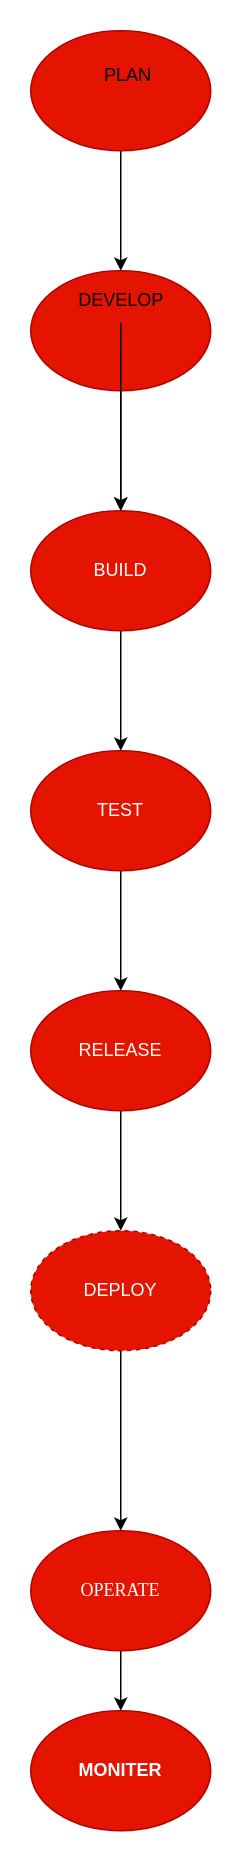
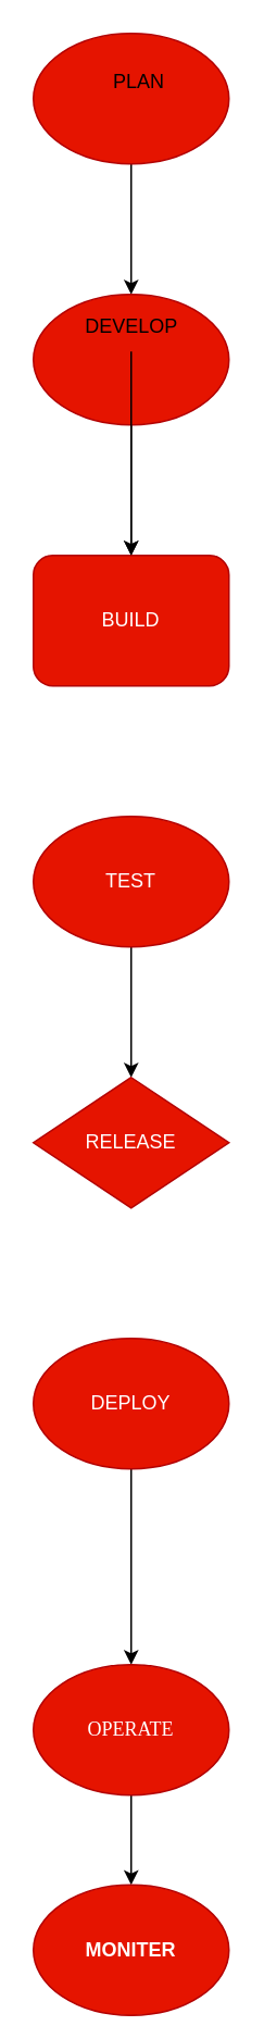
  <mxCell id="0" />
  <mxCell id="1" parent="0" />
  <mxCell id="2" value="" style="edgeStyle=orthogonalEdgeStyle;rounded=0;orthogonalLoop=1;jettySize=auto;html=1;" edge="1" parent="1" source="3" target="5"><mxGeometry relative="1" as="geometry" /></mxCell>
  <mxCell id="3" value="" style="ellipse;whiteSpace=wrap;html=1;fillColor=#e51400;fontColor=#ffffff;strokeColor=#B20000;" vertex="1" parent="1"><mxGeometry x="20" y="20" width="120" height="80" as="geometry" /></mxCell>
  <mxCell id="4" value="" style="edgeStyle=orthogonalEdgeStyle;rounded=0;orthogonalLoop=1;jettySize=auto;html=1;" edge="1" parent="1" source="5" target="7"><mxGeometry relative="1" as="geometry" /></mxCell>
  <mxCell id="5" value="" style="ellipse;whiteSpace=wrap;html=1;fillColor=#e51400;fontColor=#ffffff;strokeColor=#B20000;" vertex="1" parent="1"><mxGeometry x="20" y="180" width="120" height="80" as="geometry" /></mxCell>
- <mxCell id="6" value="" style="edgeStyle=orthogonalEdgeStyle;rounded=0;orthogonalLoop=1;jettySize=auto;html=1;" edge="1" parent="1" source="7" target="9"><mxGeometry relative="1" as="geometry" /></mxCell>
- <mxCell id="7" value="BUILD" style="ellipse;whiteSpace=wrap;html=1;fillColor=#e51400;fontColor=#ffffff;strokeColor=#B20000;" vertex="1" parent="1"><mxGeometry x="20" y="340" width="120" height="80" as="geometry" /></mxCell>
+ <mxCell id="7" value="BUILD" style="whiteSpace=wrap;html=1;fillColor=#e51400;fontColor=#ffffff;strokeColor=#B20000;rounded=1;" vertex="1" parent="1"><mxGeometry x="20" y="340" width="120" height="80" as="geometry" /></mxCell>
  <mxCell id="8" value="" style="edgeStyle=orthogonalEdgeStyle;rounded=0;orthogonalLoop=1;jettySize=auto;html=1;" edge="1" parent="1" source="9" target="11"><mxGeometry relative="1" as="geometry" /></mxCell>
  <mxCell id="9" value="TEST" style="ellipse;whiteSpace=wrap;html=1;fillColor=#e51400;fontColor=#ffffff;strokeColor=#B20000;" vertex="1" parent="1"><mxGeometry x="20" y="500" width="120" height="80" as="geometry" /></mxCell>
- <mxCell id="10" value="" style="edgeStyle=orthogonalEdgeStyle;rounded=0;orthogonalLoop=1;jettySize=auto;html=1;" edge="1" parent="1" source="11" target="13"><mxGeometry relative="1" as="geometry" /></mxCell>
- <mxCell id="11" value="RELEASE" style="ellipse;whiteSpace=wrap;html=1;fillColor=#e51400;fontColor=#ffffff;strokeColor=#B20000;" vertex="1" parent="1"><mxGeometry x="20" y="660" width="120" height="80" as="geometry" /></mxCell>
+ <mxCell id="11" value="RELEASE" style="rhombus;whiteSpace=wrap;html=1;fillColor=#e51400;fontColor=#ffffff;strokeColor=#B20000;" vertex="1" parent="1"><mxGeometry x="20" y="660" width="120" height="80" as="geometry" /></mxCell>
  <mxCell id="12" value="" style="edgeStyle=orthogonalEdgeStyle;rounded=0;orthogonalLoop=1;jettySize=auto;html=1;" edge="1" parent="1" source="13" target="15"><mxGeometry relative="1" as="geometry" /></mxCell>
- <mxCell id="13" value="DEPLOY" style="ellipse;whiteSpace=wrap;html=1;fillColor=#e51400;fontColor=#ffffff;strokeColor=#B20000;dashed=1;" vertex="1" parent="1"><mxGeometry x="20" y="820" width="120" height="80" as="geometry" /></mxCell>
+ <mxCell id="13" value="DEPLOY" style="ellipse;whiteSpace=wrap;html=1;fillColor=#e51400;fontColor=#ffffff;strokeColor=#B20000;" vertex="1" parent="1"><mxGeometry x="20" y="820" width="120" height="80" as="geometry" /></mxCell>
  <mxCell id="14" value="" style="edgeStyle=orthogonalEdgeStyle;rounded=0;orthogonalLoop=1;jettySize=auto;html=1;" edge="1" parent="1" source="15" target="16"><mxGeometry relative="1" as="geometry" /></mxCell>
  <mxCell id="15" value="&lt;font face=&quot;Georgia&quot;&gt;OPERATE&lt;/font&gt;" style="ellipse;whiteSpace=wrap;html=1;fillColor=#e51400;fontColor=#ffffff;strokeColor=#B20000;" vertex="1" parent="1"><mxGeometry x="20" y="1020" width="120" height="80" as="geometry" /></mxCell>
- <mxCell id="16" value="&lt;h4&gt;MONITER&lt;/h4&gt;" style="ellipse;whiteSpace=wrap;html=1;fillColor=#e51400;fontColor=#ffffff;strokeColor=#B20000;" vertex="1" parent="1"><mxGeometry x="20" y="1140" width="120" height="80" as="geometry" /></mxCell>
+ <mxCell id="16" value="&lt;h4&gt;MONITER&lt;/h4&gt;" style="ellipse;whiteSpace=wrap;html=1;fillColor=#e51400;fontColor=#ffffff;strokeColor=#B20000;" vertex="1" parent="1"><mxGeometry x="20" y="1155" width="120" height="80" as="geometry" /></mxCell>
  <mxCell id="17" value="PLAN" style="text;html=1;align=center;verticalAlign=middle;whiteSpace=wrap;rounded=0;" vertex="1" parent="1"><mxGeometry x="55" y="35" width="60" height="30" as="geometry" /></mxCell>
  <mxCell id="18" value="" style="edgeStyle=orthogonalEdgeStyle;rounded=0;orthogonalLoop=1;jettySize=auto;html=1;" edge="1" parent="1" source="19" target="7"><mxGeometry relative="1" as="geometry" /></mxCell>
  <mxCell id="19" value="DEVELOP" style="text;html=1;align=center;verticalAlign=middle;resizable=0;points=[];autosize=1;strokeColor=none;fillColor=none;" vertex="1" parent="1"><mxGeometry x="40" y="185" width="80" height="30" as="geometry" /></mxCell>
